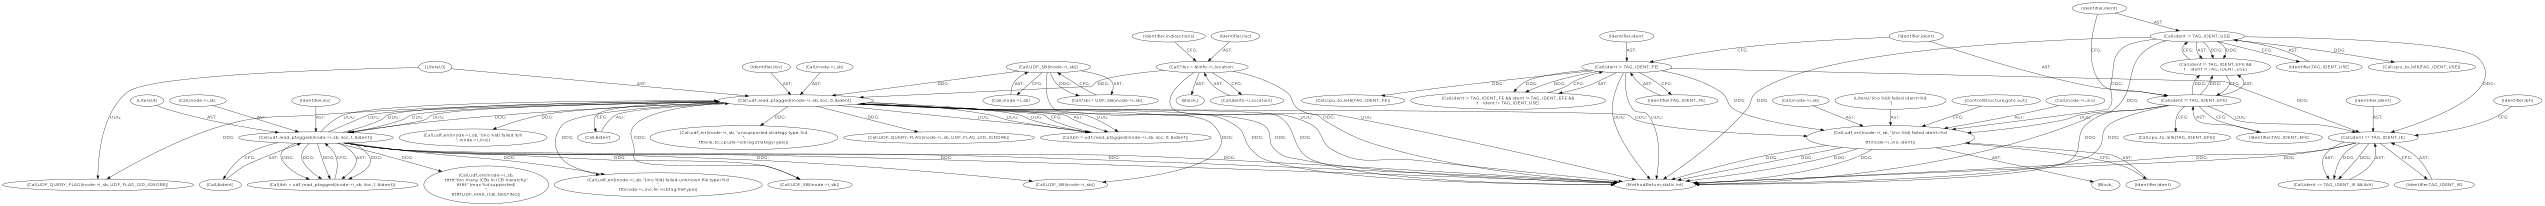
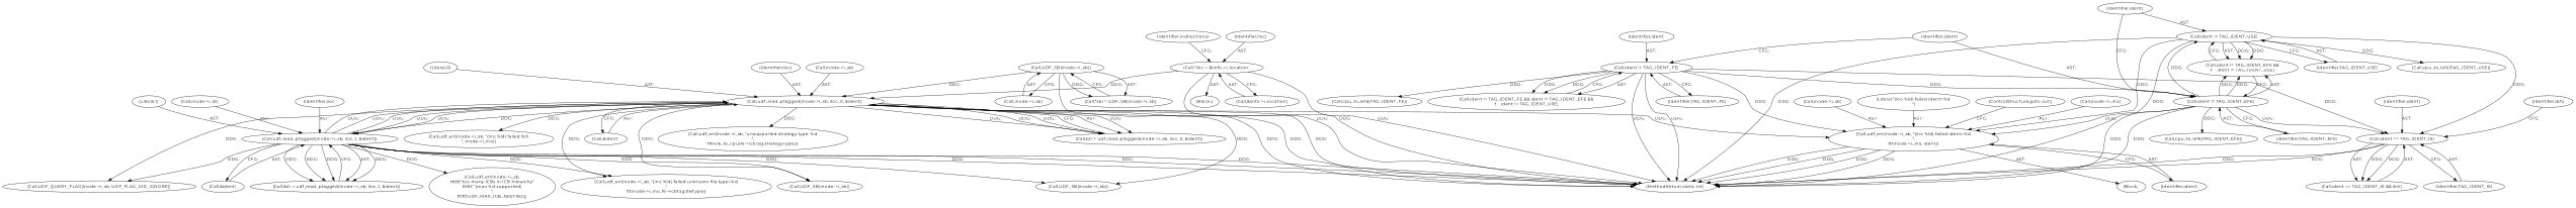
  digraph {
    fontname=Montserrat
    node [fontname=Montserrat]
    edge [fontname=Montserrat]
    n1 [label="(Call,udf_err(inode->i_sb, \"(ino %ld) failed ident=%d\n\",\n\t\t\tinode->i_ino, ident))"]
    n2 [label="(Block,)"]
    n3 [label="(MethodReturn,static int)"]
    n4 [label="(Identifier,ident)"]
    n5 [label="(Call,udf_read_ptagged(inode->i_sb, iloc, 0, &ident))"]
    n6 [label="(Call,udf_read_ptagged(inode->i_sb, iloc, 1, &ident))"]
    n7 [label="(Call,udf_err(inode->i_sb, \"(ino %ld) failed !bh\n\", inode->i_ino))"]
    n8 [label="(Call,&ident)"]
    n9 [label="(Call,udf_err(inode->i_sb, \"(ino %ld) failed unknown file type=%d\n\",\n\t\t\tinode->i_ino, fe->icbTag.fileType))"]
    n10 [label="(Call,udf_err(inode->i_sb, \"unsupported strategy type: %d\n\",\n\t\t\tle16_to_cpu(fe->icbTag.strategyType)))"]
-   n11 [label="(Call,UDF_QUERY_FLAG(inode->i_sb, UDF_FLAG_UID_IGNORE))"]
    n12 [label="(Call,bh = udf_read_ptagged(inode->i_sb, iloc, 0, &ident))"]
    n13 [label="(Call,UDF_QUERY_FLAG(inode->i_sb, UDF_FLAG_GID_IGNORE))"]
    n14 [label="(Call,UDF_SB(inode->i_sb))"]
    n15 [label="(Call,UDF_SB(inode->i_sb))"]
    n16 [label="(Call,udf_err(inode->i_sb,\n\t\t\t\t\t\t\"too many ICBs in ICB hierarchy\"\n\t\t\t\t\t\t\" (max %d supported)\n\",\n\t\t\t\t\t\tUDF_MAX_ICB_NESTING))"]
    n17 [label="(Call,ibh = udf_read_ptagged(inode->i_sb, iloc, 1, &ident))"]
    n18 [label="(Call,&ident)"]
    n19 [label="(Call,UDF_SB(inode->i_sb))"]
    n20 [label="(Call,inode->i_sb)"]
    n21 [label="(Call,*sbi = UDF_SB(inode->i_sb))"]
    n22 [label="(Call,*iloc = &iinfo->i_location)"]
    n23 [label="(Block,)"]
    n24 [label="(Call,&iinfo->i_location)"]
    n25 [label="(Call,ident != TAG_IDENT_USE)"]
    n26 [label="(Call,ident == TAG_IDENT_IE)"]
    n27 [label="(Call,ident != TAG_IDENT_EFE &&\n\t    ident != TAG_IDENT_USE)"]
    n28 [label="(Identifier,TAG_IDENT_USE)"]
    n29 [label="(Call,cpu_to_le16(TAG_IDENT_USE))"]
    n30 [label="(Call,ident == TAG_IDENT_IE && ibh)"]
    n31 [label="(Identifier,TAG_IDENT_IE)"]
    n32 [label="(Call,ident != TAG_IDENT_EFE)"]
    n33 [label="(Call,cpu_to_le16(TAG_IDENT_EFE))"]
    n34 [label="(Identifier,TAG_IDENT_EFE)"]
    n35 [label="(Call,ident != TAG_IDENT_FE)"]
    n36 [label="(Identifier,TAG_IDENT_FE)"]
    n37 [label="(Call,cpu_to_le16(TAG_IDENT_FE))"]
    n38 [label="(Call,ident != TAG_IDENT_FE && ident != TAG_IDENT_EFE &&\n\t    ident != TAG_IDENT_USE)"]
    n39 [label="(Call,inode->i_sb)"]
    n40 [label="(Identifier,ident)"]
    n41 [label="(Call,inode->i_sb)"]
    n42 [label="(Literal,\"(ino %ld) failed ident=%d\n\")"]
    n43 [label="(Identifier,indirections)"]
    n44 [label="(Identifier,iloc)"]
    n45 [label="(Literal,0)"]
    n46 [label="(Identifier,ibh)"]
    n47 [label="(ControlStructure,goto out;)"]
    n48 [label="(Identifier,ident)"]
    n49 [label="(Identifier,iloc)"]
    n50 [label="(Identifier,ident)"]
    n51 [label="(Call,inode->i_ino)"]
-   n52 [label="(Literal,9)"]
+   n52 [label="(Literal,1)"]
    n53 [label="(Identifier,ident)"]
    n54 [label="(Call,inode->i_sb)"]
    n55 [label="(Identifier,iloc)"]
    n1 -> n2 [label="AST: "]
    n1 -> n3 [label="DDG: "]
    n1 -> n3 [label="DDG: "]
    n1 -> n3 [label="DDG: "]
    n1 -> n3 [label="DDG: "]
    n1 -> n4 [label="CFG: "]
    n4 -> n1 [label="AST: "]
    n5 -> n1 [label="DDG: "]
    n5 -> n3 [label="DDG: "]
    n5 -> n3 [label="DDG: "]
    n5 -> n3 [label="DDG: "]
    n5 -> n6 [label="DDG: "]
    n5 -> n6 [label="DDG: "]
    n5 -> n6 [label="DDG: "]
    n5 -> n7 [label="DDG: "]
    n5 -> n8 [label="CFG: "]
    n5 -> n9 [label="DDG: "]
    n5 -> n10 [label="DDG: "]
-   n5 -> n11 [label="DDG: "]
    n5 -> n12 [label="AST: "]
    n5 -> n12 [label="DDG: "]
    n5 -> n12 [label="DDG: "]
    n5 -> n12 [label="DDG: "]
    n5 -> n12 [label="DDG: "]
    n5 -> n13 [label="DDG: "]
    n5 -> n14 [label="DDG: "]
    n5 -> n15 [label="DDG: "]
    n6 -> n3 [label="DDG: "]
    n6 -> n3 [label="DDG: "]
    n6 -> n3 [label="DDG: "]
    n6 -> n5 [label="DDG: "]
    n6 -> n5 [label="DDG: "]
    n6 -> n5 [label="DDG: "]
    n6 -> n9 [label="DDG: "]
-   n45 -> n13 [label="DDG: "]
+   n6 -> n13 [label="DDG: "]
    n6 -> n14 [label="DDG: "]
    n6 -> n15 [label="DDG: "]
    n6 -> n16 [label="DDG: "]
    n6 -> n17 [label="AST: "]
    n6 -> n17 [label="DDG: "]
    n6 -> n17 [label="DDG: "]
    n6 -> n17 [label="DDG: "]
    n6 -> n17 [label="DDG: "]
    n6 -> n18 [label="CFG: "]
    n8 -> n5 [label="AST: "]
    n12 -> n5 [label="CFG: "]
    n17 -> n6 [label="CFG: "]
    n18 -> n6 [label="AST: "]
    n19 -> n3 [label="DDG: "]
    n19 -> n5 [label="DDG: "]
    n19 -> n20 [label="CFG: "]
    n19 -> n21 [label="AST: "]
    n19 -> n21 [label="DDG: "]
    n20 -> n19 [label="AST: "]
    n21 -> n19 [label="CFG: "]
    n22 -> n3 [label="DDG: "]
    n22 -> n3 [label="DDG: "]
    n22 -> n5 [label="DDG: "]
    n22 -> n23 [label="AST: "]
    n22 -> n24 [label="CFG: "]
    n24 -> n22 [label="AST: "]
    n25 -> n1 [label="DDG: "]
    n25 -> n3 [label="DDG: "]
    n25 -> n3 [label="DDG: "]
    n25 -> n26 [label="DDG: "]
    n25 -> n27 [label="AST: "]
    n25 -> n27 [label="DDG: "]
    n25 -> n27 [label="DDG: "]
    n25 -> n28 [label="CFG: "]
    n25 -> n29 [label="DDG: "]
    n26 -> n3 [label="DDG: "]
    n26 -> n3 [label="DDG: "]
    n26 -> n30 [label="AST: "]
    n26 -> n30 [label="DDG: "]
    n26 -> n30 [label="DDG: "]
    n26 -> n31 [label="CFG: "]
    n27 -> n25 [label="CFG: "]
    n27 -> n32 [label="CFG: "]
    n28 -> n25 [label="AST: "]
    n30 -> n26 [label="AST: "]
    n31 -> n26 [label="AST: "]
    n32 -> n1 [label="DDG: "]
    n32 -> n3 [label="DDG: "]
    n32 -> n3 [label="DDG: "]
+   n32 -> n25 [label="DDG: "]
    n32 -> n26 [label="DDG: "]
    n32 -> n27 [label="AST: "]
    n32 -> n27 [label="DDG: "]
    n32 -> n27 [label="DDG: "]
-   n32 -> n33 [label="CFG: "]
+   n32 -> n33 [label="DDG: "]
    n32 -> n34 [label="CFG: "]
    n34 -> n32 [label="AST: "]
    n35 -> n1 [label="DDG: "]
    n35 -> n3 [label="DDG: "]
    n35 -> n3 [label="DDG: "]
    n35 -> n26 [label="DDG: "]
+   n35 -> n32 [label="DDG: "]
    n35 -> n36 [label="CFG: "]
    n35 -> n37 [label="DDG: "]
    n35 -> n38 [label="AST: "]
    n35 -> n38 [label="DDG: "]
    n35 -> n38 [label="DDG: "]
    n36 -> n35 [label="AST: "]
    n38 -> n35 [label="CFG: "]
    n39 -> n5 [label="AST: "]
    n40 -> n32 [label="AST: "]
    n40 -> n35 [label="CFG: "]
    n41 -> n1 [label="AST: "]
    n42 -> n1 [label="AST: "]
    n43 -> n22 [label="CFG: "]
    n44 -> n5 [label="AST: "]
    n45 -> n5 [label="AST: "]
    n46 -> n26 [label="CFG: "]
    n47 -> n1 [label="CFG: "]
    n48 -> n35 [label="AST: "]
    n49 -> n22 [label="AST: "]
    n50 -> n26 [label="AST: "]
    n51 -> n1 [label="AST: "]
    n52 -> n6 [label="AST: "]
    n53 -> n25 [label="AST: "]
    n53 -> n32 [label="CFG: "]
    n54 -> n6 [label="AST: "]
    n55 -> n6 [label="AST: "]
  }
